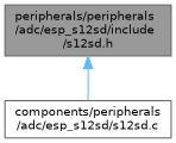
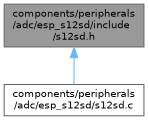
  digraph {
    node [fontname=Helvetica fontsize=10 shape=box style=filled]
-   n1 [color=gray40 fillcolor=grey60 fontcolor=black height=0.2 label="peripherals/peripherals\l/adc/esp_s12sd/include\l/s12sd.h" width=0.4]
+   n1 [color=gray40 fillcolor=grey60 fontcolor=black height=0.2 label="components/peripherals\l/adc/esp_s12sd/include\l/s12sd.h" width=0.4]
    n2 [color=grey40 fillcolor=white height=0.2 label="components/peripherals\l/adc/esp_s12sd/s12sd.c" width=0.4]
    n1 -> n2 [color=steelblue1 dir=back fontname=Helvetica fontsize=10 labelfontname=Helvetica labelfontsize=10 style=solid]
  }
